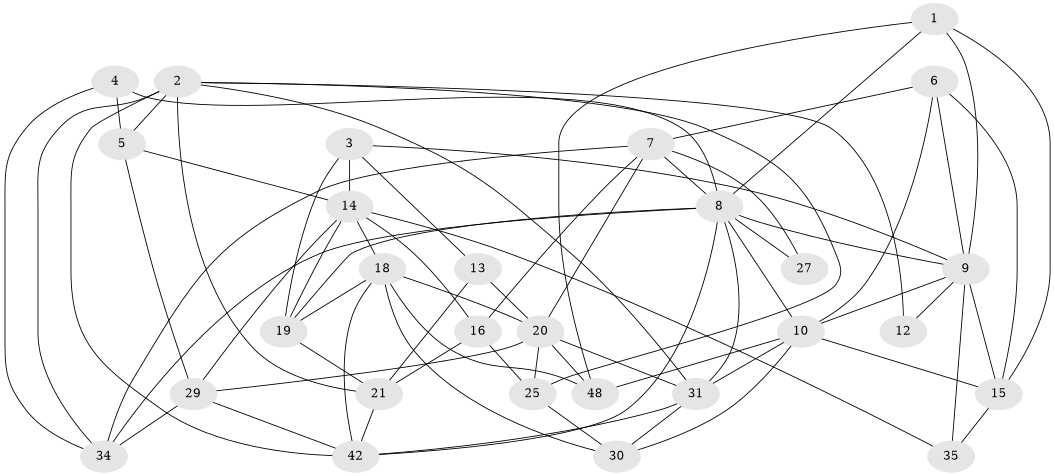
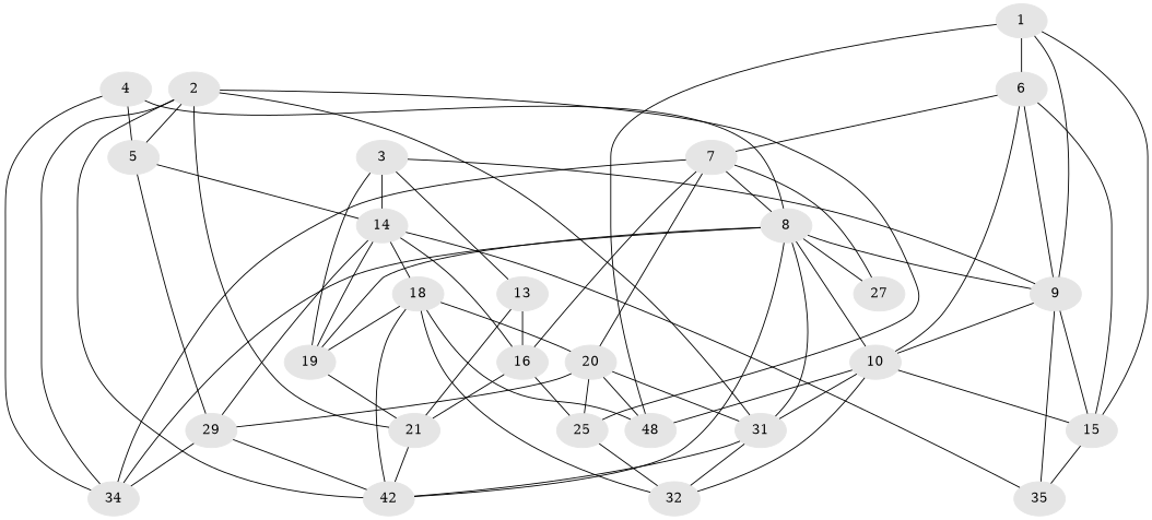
  graph {
    node [color=gray90 style=filled]
    6 [super="+23"]
    9 [super="+22"]
    15 [super="+26"]
    7 [super="+33"]
    10 [super="+30"]
    1
    48
-   12
    35 [super="+50"]
    2 [super="+44"]
    5 [super="+11"]
    21 [super="+49"]
    25 [super="+28"]
    31 [super="+43"]
    34 [super="+36"]
    42
    14 [super="+37"]
    29 [super="+47"]
-   32 [super="+46" label=30]
+   32 [super="+46"]
    3 [super="+40"]
    13 [super="+41"]
    19 [super="+45"]
    20 [super="+39"]
    16 [super="+17"]
    18 [super="+24"]
    4
    8 [super="+38"]
    27
    6 -- 9
    6 -- 15
    6 -- 7
    6 -- 10
    9 -- 15 [weight=2]
    9 -- 10
-   9 -- 12
    9 -- 35
    15 -- 35
    7 -- 34
    7 -- 20
    7 -- 16
    7 -- 8
    7 -- 27
    10 -- 15
    10 -- 48
    10 -- 31
    10 -- 32
-   1 -- 8
+   1 -- 6
    1 -- 9
    1 -- 15
    1 -- 48
-   2 -- 12
    2 -- 5
    2 -- 21
    2 -- 25
    2 -- 31
    2 -- 34
    2 -- 42
    5 -- 14
    5 -- 29
    21 -- 42
    25 -- 32
    31 -- 42
    31 -- 32
    14 -- 35
    14 -- 29
    14 -- 19 [weight=2]
    14 -- 16
    14 -- 18
    29 -- 34 [weight=2]
    29 -- 42
    3 -- 9
    3 -- 14 [weight=2]
    3 -- 13
    3 -- 19
    13 -- 21
-   13 -- 20 [weight=2]
+   13 -- 16 [weight=2]
    19 -- 21
    20 -- 48
    20 -- 25
    20 -- 31
    20 -- 29
    16 -- 21
    16 -- 25
    18 -- 48
    18 -- 42
    18 -- 32
    18 -- 19
    18 -- 20
    4 -- 5
    4 -- 34
    4 -- 8
    8 -- 9
    8 -- 10
    8 -- 31
    8 -- 34
    8 -- 42
    8 -- 19
    8 -- 27
  }
